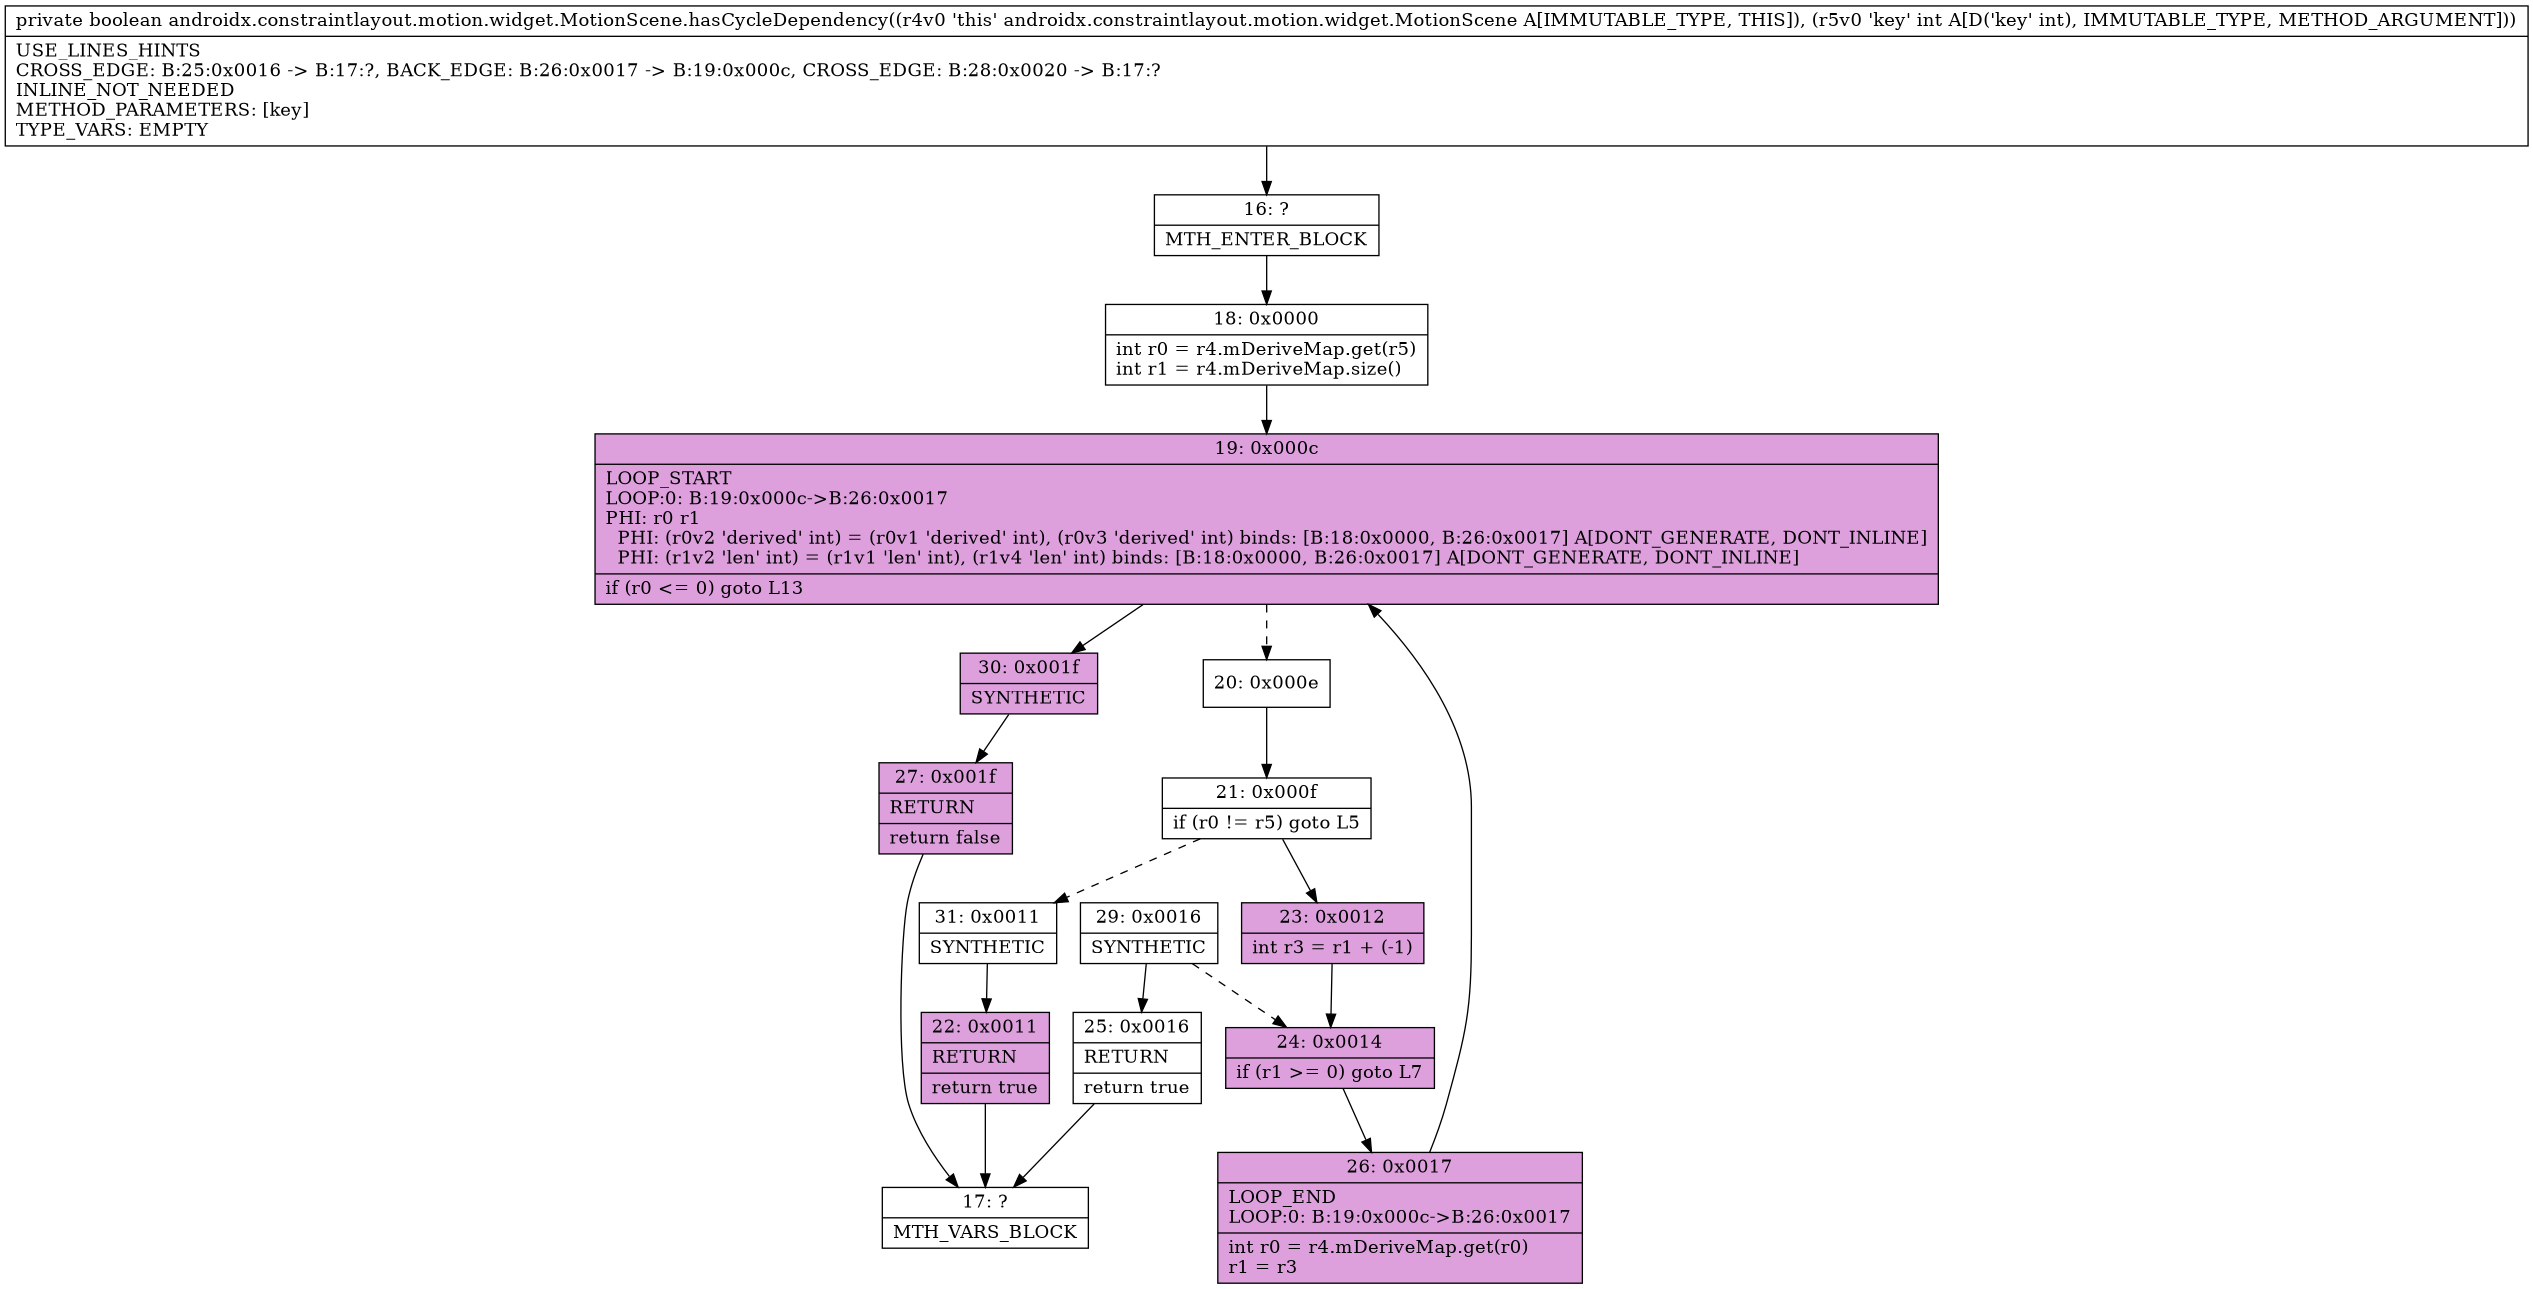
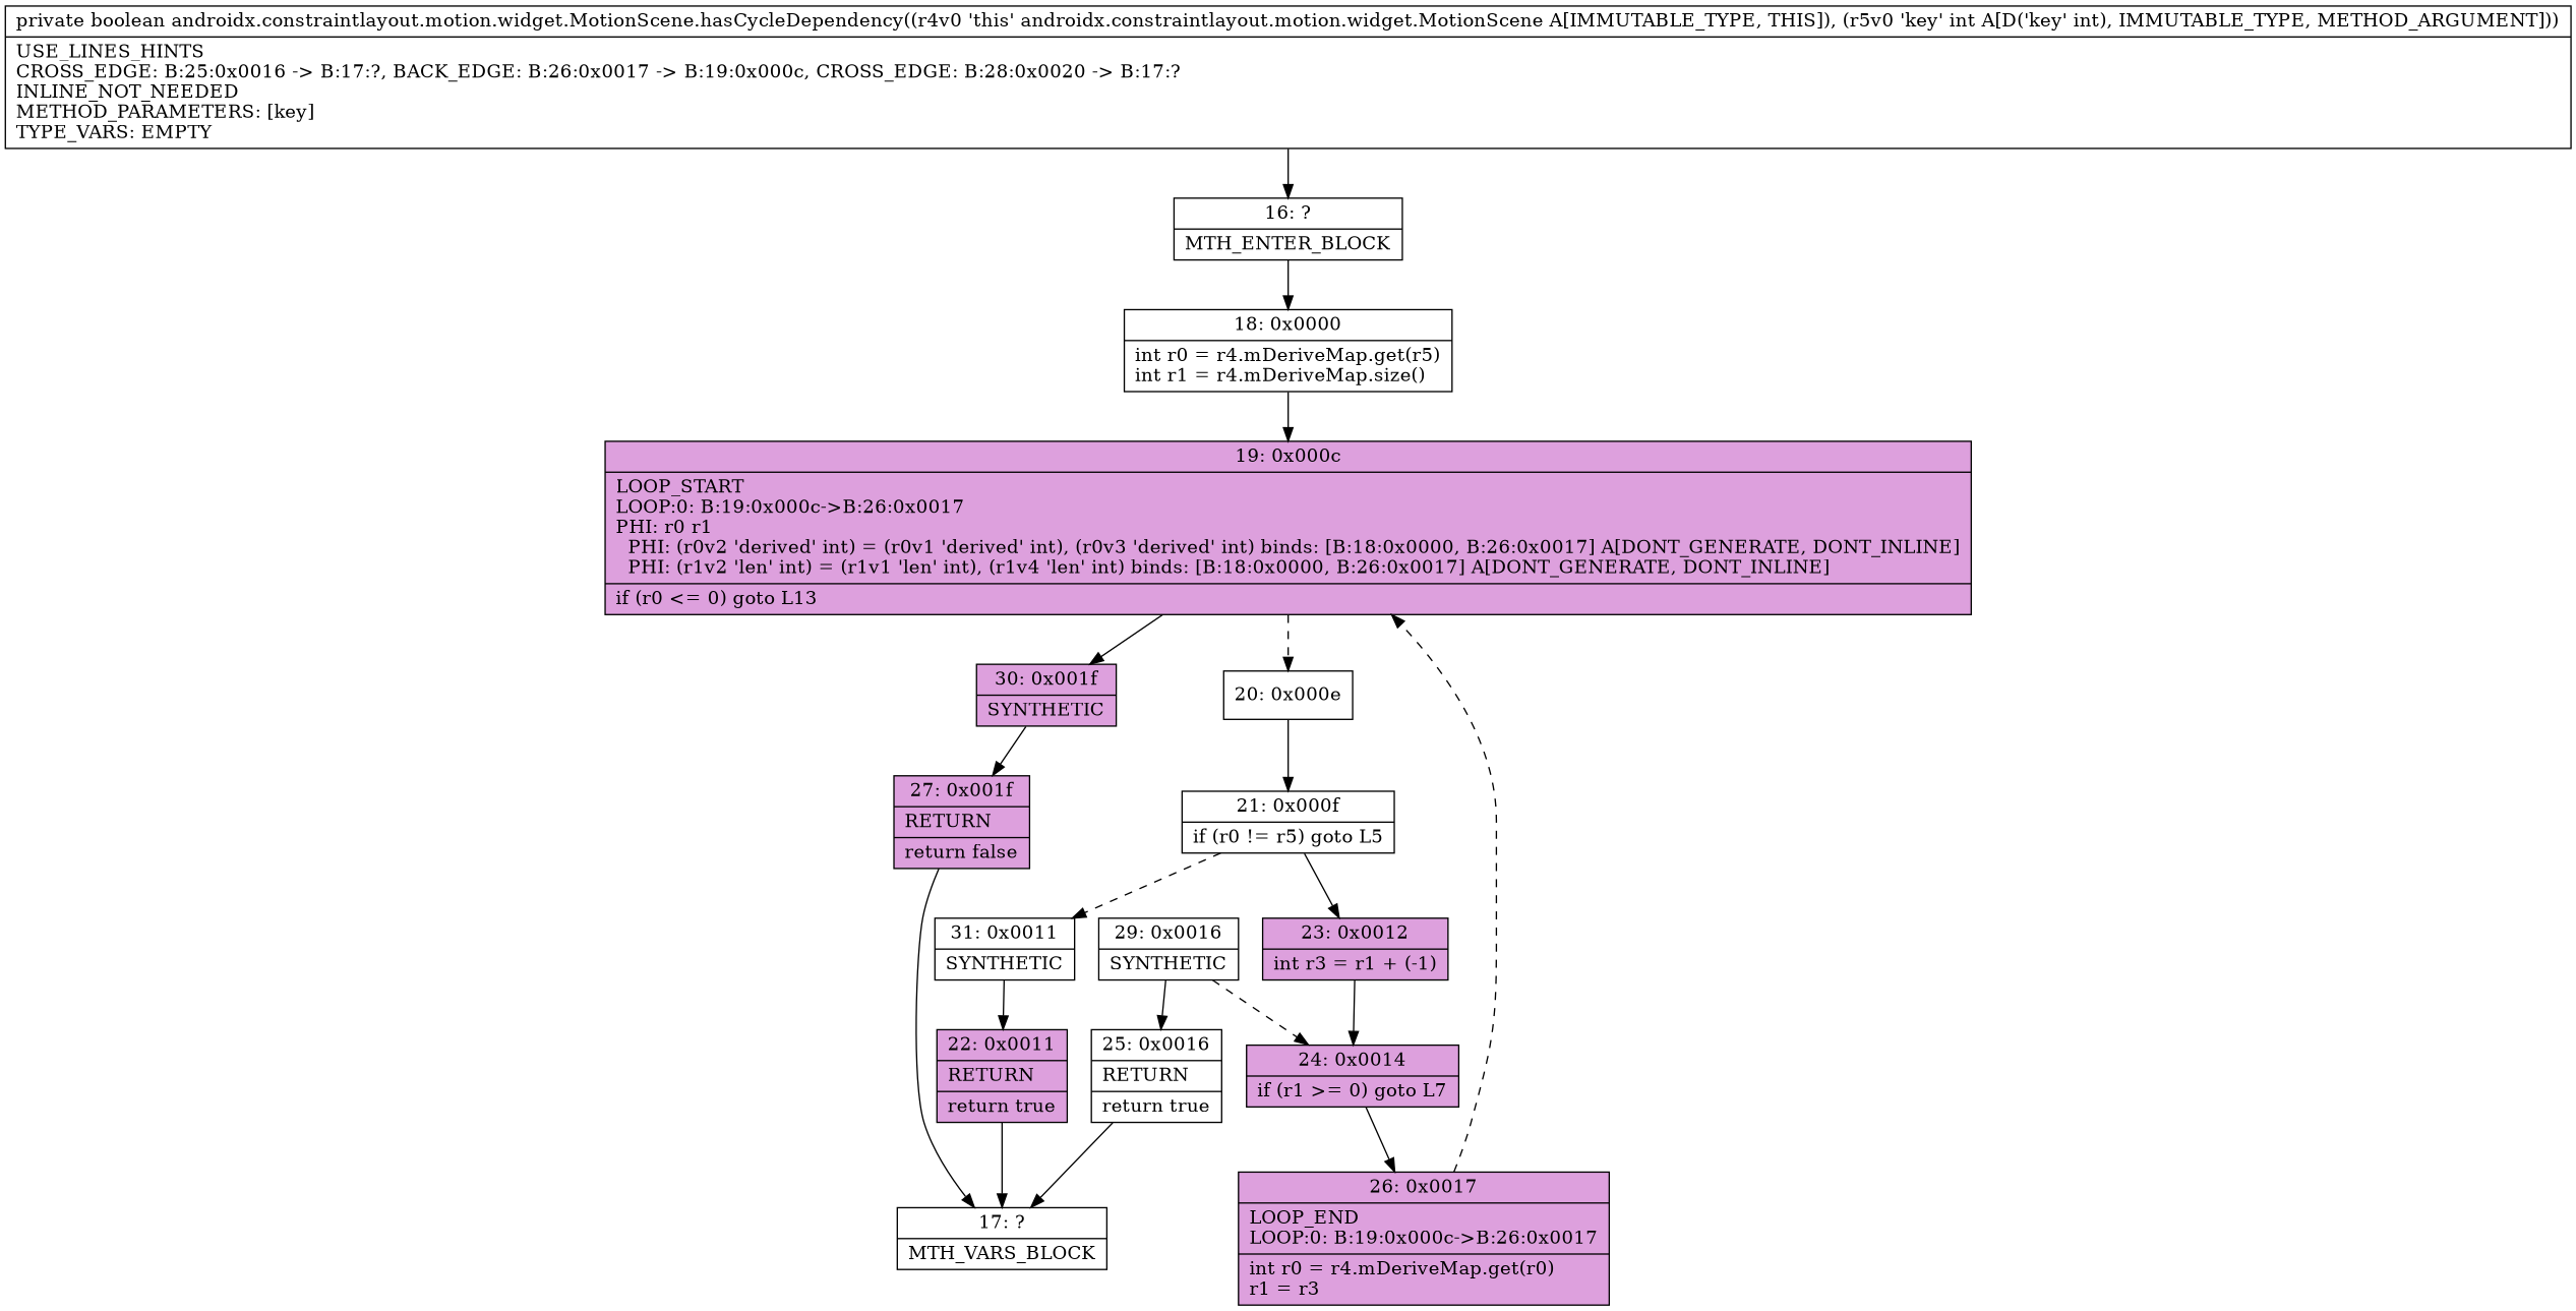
  digraph {
    node [fillcolor=white shape=record style=filled]
    n1 [label="{16\:\ ?|MTH_ENTER_BLOCK\l}"]
    n2 [label="{18\:\ 0x0000|int r0 = r4.mDeriveMap.get(r5)\lint r1 = r4.mDeriveMap.size()\l}"]
    n3 [fillcolor=plum label="{19\:\ 0x000c|LOOP_START\lLOOP:0: B:19:0x000c\-\>B:26:0x0017\lPHI: r0 r1 \l  PHI: (r0v2 'derived' int) = (r0v1 'derived' int), (r0v3 'derived' int) binds: [B:18:0x0000, B:26:0x0017] A[DONT_GENERATE, DONT_INLINE]\l  PHI: (r1v2 'len' int) = (r1v1 'len' int), (r1v4 'len' int) binds: [B:18:0x0000, B:26:0x0017] A[DONT_GENERATE, DONT_INLINE]\l|if (r0 \<= 0) goto L13\l}"]
    n4 [label="{20\:\ 0x000e}"]
    n5 [fillcolor=plum label="{30\:\ 0x001f|SYNTHETIC\l}"]
    n6 [label="{21\:\ 0x000f|if (r0 != r5) goto L5\l}"]
    n7 [fillcolor=plum label="{27\:\ 0x001f|RETURN\l|return false\l}"]
    n8 [fillcolor=plum label="{23\:\ 0x0012|int r3 = r1 + (\-1)\l}"]
    n9 [label="{31\:\ 0x0011|SYNTHETIC\l}"]
    n10 [fillcolor=plum label="{24\:\ 0x0014|if (r1 \>= 0) goto L7\l}"]
    n11 [fillcolor=plum label="{22\:\ 0x0011|RETURN\l|return true\l}"]
    n12 [fillcolor=plum label="{26\:\ 0x0017|LOOP_END\lLOOP:0: B:19:0x000c\-\>B:26:0x0017\l|int r0 = r4.mDeriveMap.get(r0)\lr1 = r3\l}"]
    n13 [label="{29\:\ 0x0016|SYNTHETIC\l}"]
    n14 [label="{25\:\ 0x0016|RETURN\l|return true\l}"]
    n15 [label="{17\:\ ?|MTH_VARS_BLOCK\l}"]
    n16 [label="{private boolean androidx.constraintlayout.motion.widget.MotionScene.hasCycleDependency((r4v0 'this' androidx.constraintlayout.motion.widget.MotionScene A[IMMUTABLE_TYPE, THIS]), (r5v0 'key' int A[D('key' int), IMMUTABLE_TYPE, METHOD_ARGUMENT]))  | USE_LINES_HINTS\lCROSS_EDGE: B:25:0x0016 \-\> B:17:?, BACK_EDGE: B:26:0x0017 \-\> B:19:0x000c, CROSS_EDGE: B:28:0x0020 \-\> B:17:?\lINLINE_NOT_NEEDED\lMETHOD_PARAMETERS: [key]\lTYPE_VARS: EMPTY\l}"]
    n1 -> n2
    n2 -> n3
    n3 -> n4 [style=dashed]
    n3 -> n5
    n4 -> n6
    n5 -> n7
    n6 -> n8
    n6 -> n9 [style=dashed]
    n7 -> n15
    n8 -> n10
    n9 -> n11
    n10 -> n12
    n11 -> n15
-   n12 -> n3
+   n12 -> n3 [style=dashed]
    n13 -> n10 [style=dashed]
    n13 -> n14
    n14 -> n15
    n16 -> n1
  }
